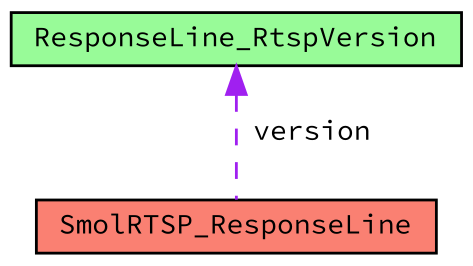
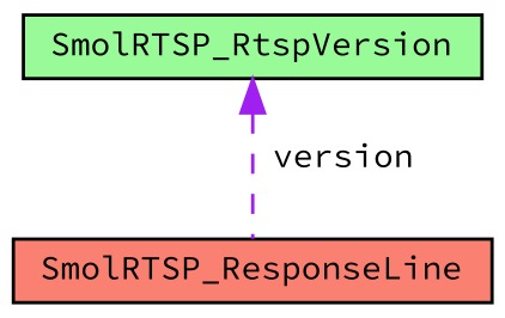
  digraph {
    fontname="Source Code Pro"
    node [color=black fontname="Source Code Pro" fontsize=10 shape=record style=filled]
    n1 [fillcolor=salmon fontcolor=black height=0.2 label=SmolRTSP_ResponseLine width=0.4]
-   n2 [fillcolor=palegreen height=0.2 label=ResponseLine_RtspVersion width=0.4]
+   n2 [fillcolor=palegreen height=0.2 label=SmolRTSP_RtspVersion width=0.4]
    n2 -> n1 [color=purple dir=back fontname="Source Code Pro" fontsize=10 label=" version" labelfontname=Helvetica labelfontsize=10 style=dashed]
  }
